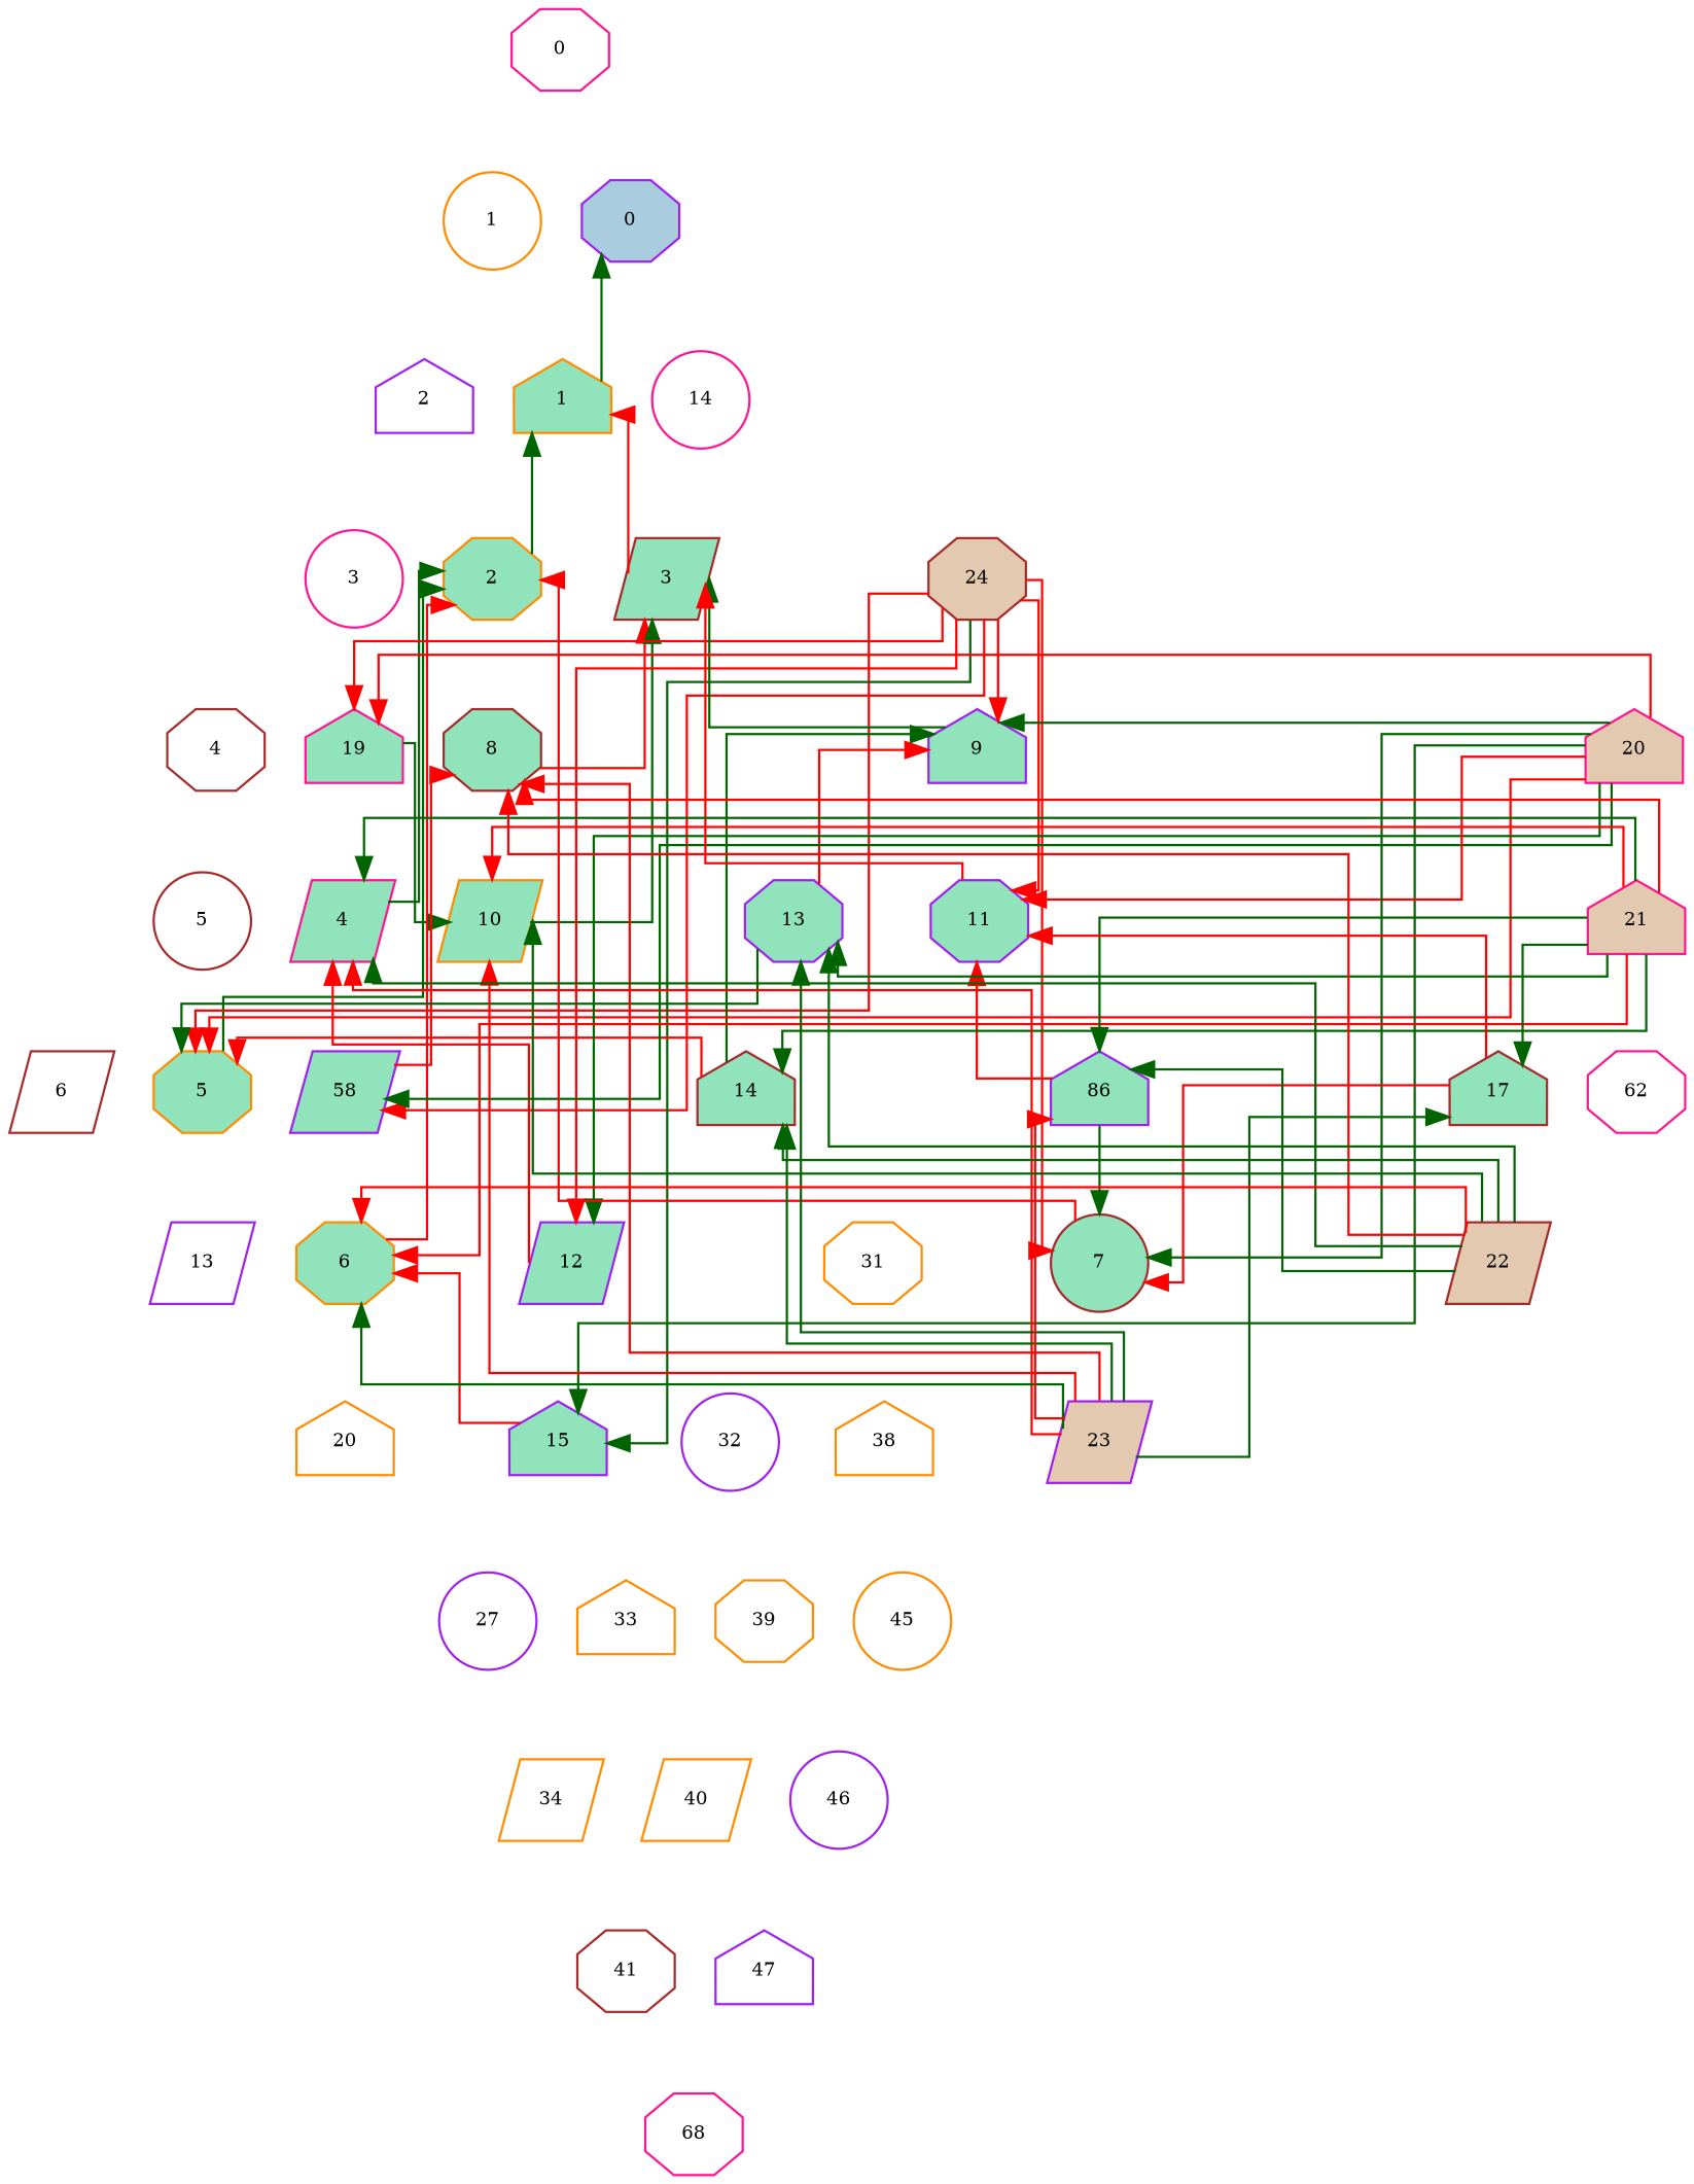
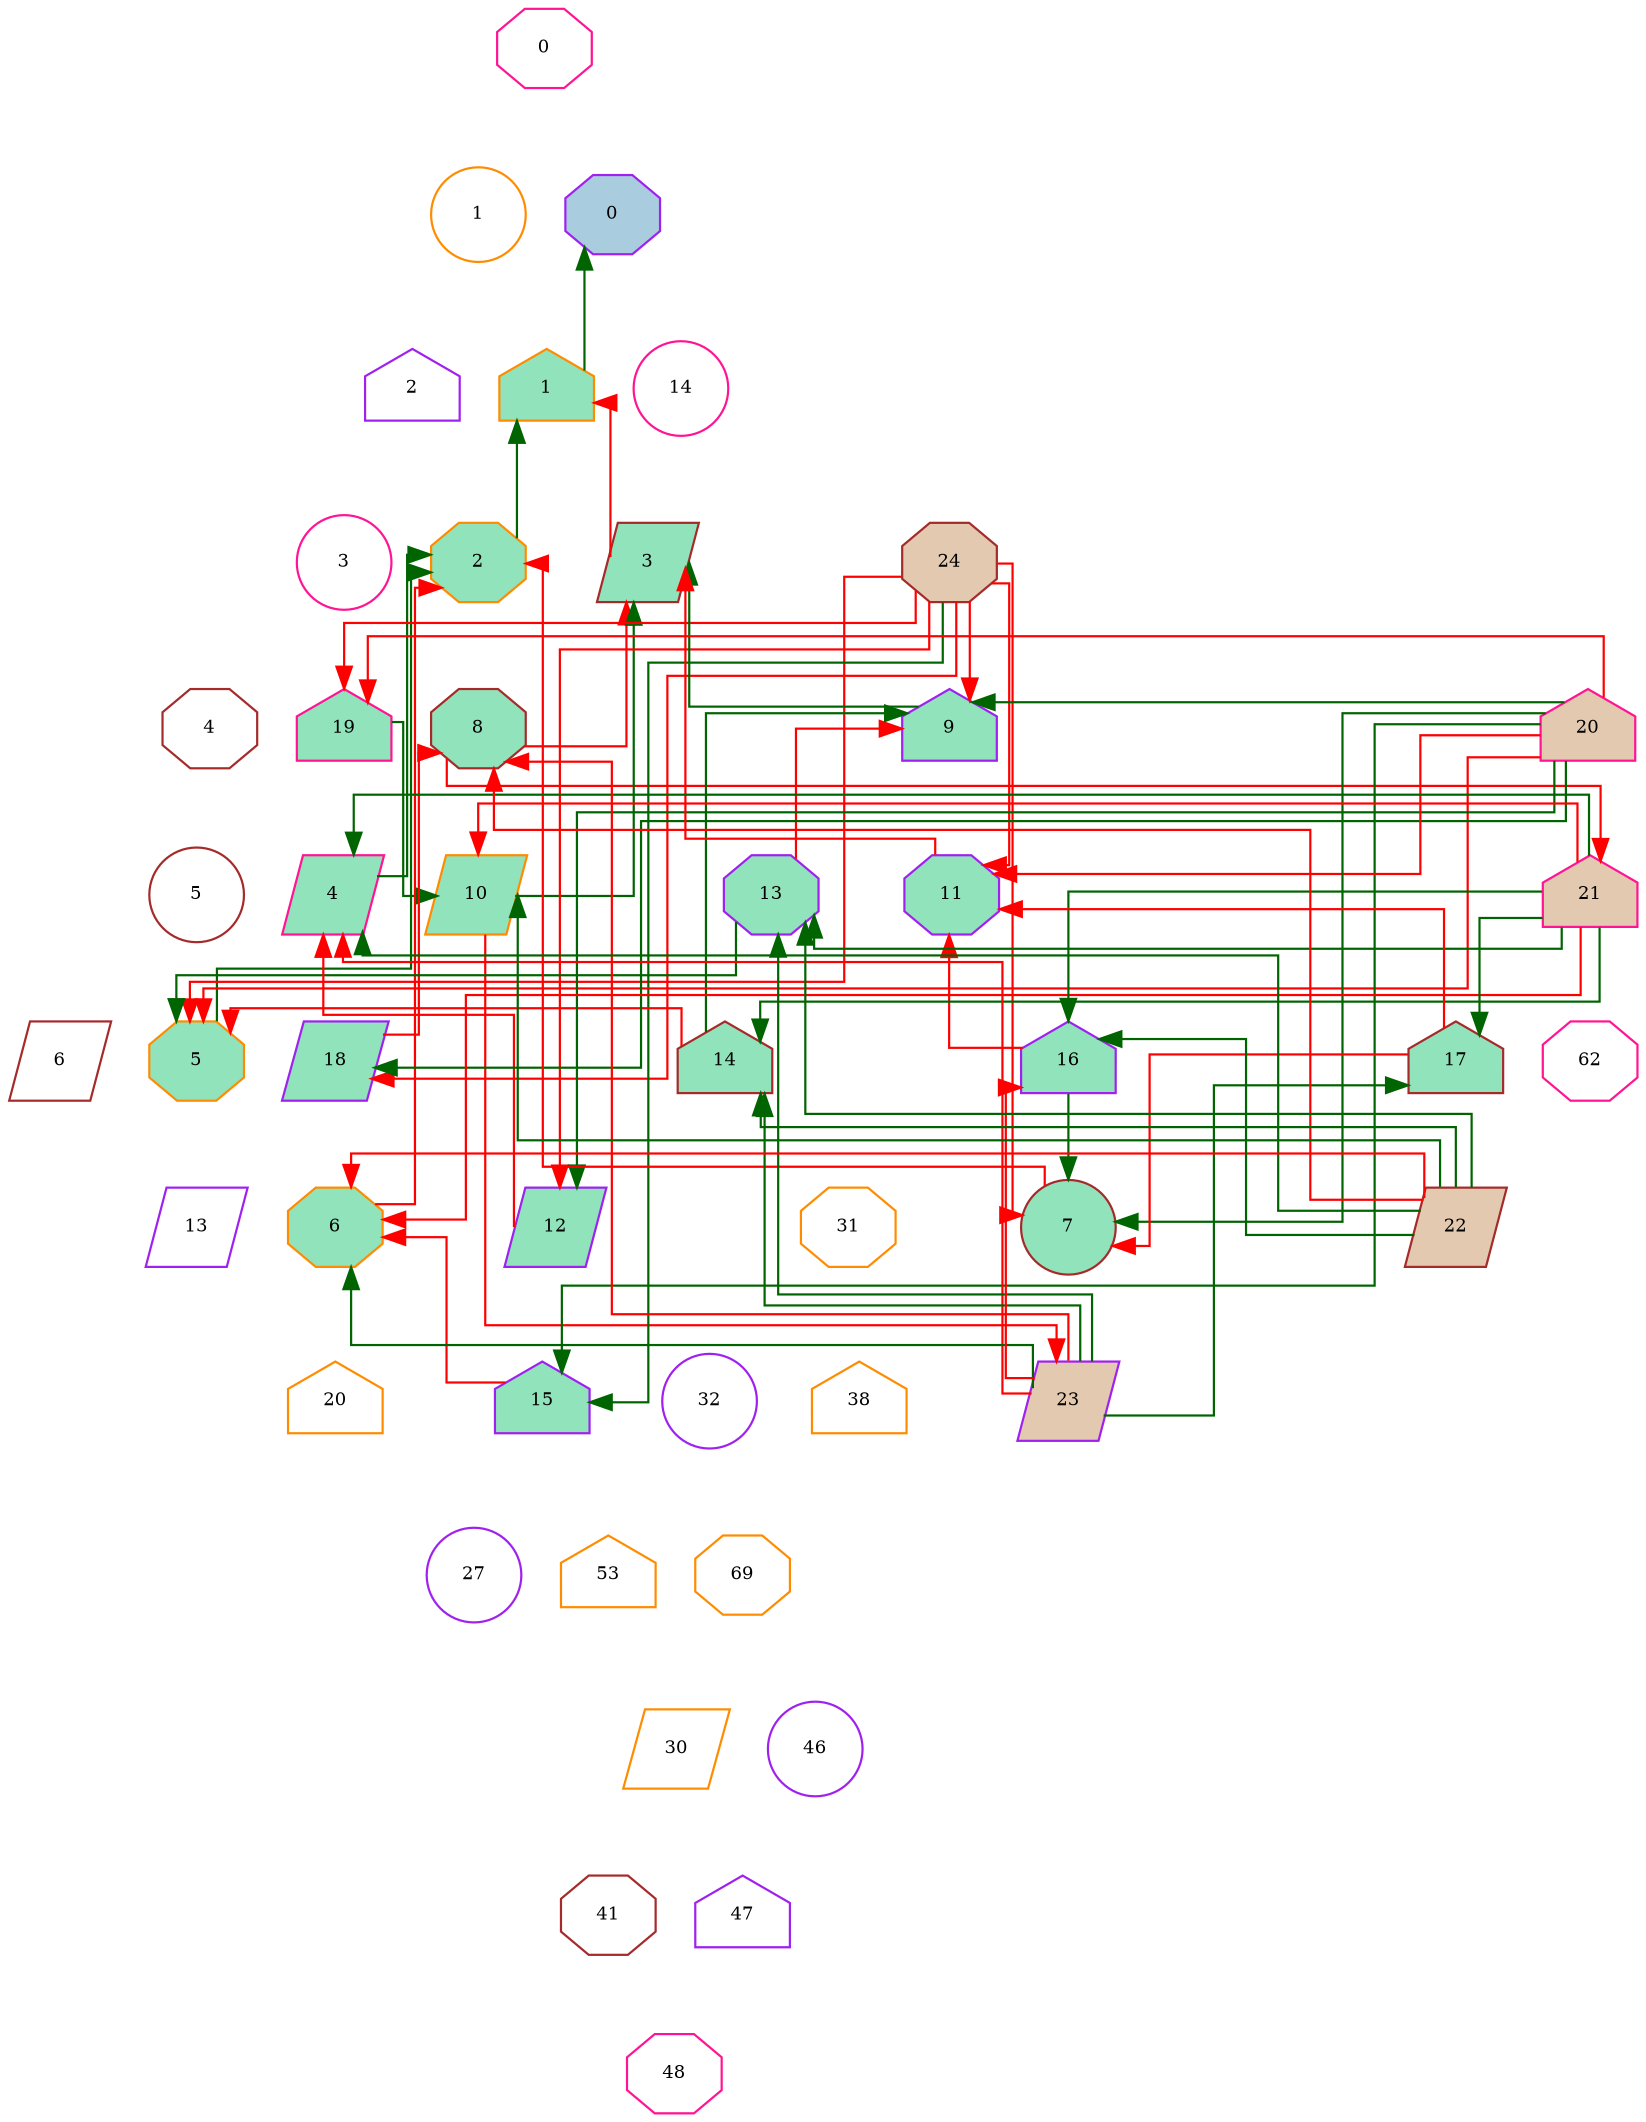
  digraph {
    rank=same
    rankdir=TB
    splines=ortho
    node [color=purple fillcolor="#ffffff" fixedsize=true fontsize=8 shape=octagon style=filled]
    edge [constraint=true style=invis]
    n1 [color=deeppink label=0 width=0.6]
    n2 [color=darkorange label=1 shape=circle width=0.6]
    n3 [fillcolor="#a9ccde" label=0 width=0.6]
    n4 [label=2 shape=house width=0.6]
    n5 [color=darkorange fillcolor="#91e3bb" label=1 shape=house width=0.6]
    n6 [color=deeppink label=14 shape=circle width=0.6]
    n7 [color=deeppink label=3 shape=circle width=0.6]
    n8 [color=darkorange fillcolor="#91e3bb" label=2 width=0.6]
    n9 [color=brown fillcolor="#91e3bb" label=3 shape=parallelogram width=0.6]
    n10 [color=brown label=4 width=0.6]
    n11 [color=deeppink fillcolor="#91e3bb" label=19 shape=house width=0.6]
    n12 [color=brown fillcolor="#91e3bb" label=8 width=0.6]
    n13 [color=brown label=5 shape=circle width=0.6]
    n14 [color=deeppink fillcolor="#91e3bb" label=4 shape=parallelogram width=0.6]
    n15 [color=darkorange fillcolor="#91e3bb" label=10 shape=parallelogram width=0.6]
    n16 [color=brown label=6 shape=parallelogram width=0.6]
    n17 [color=darkorange fillcolor="#91e3bb" label=5 width=0.6]
-   n18 [fillcolor="#91e3bb" label=58 shape=parallelogram width=0.6]
+   n18 [fillcolor="#91e3bb" label=18 shape=parallelogram width=0.6]
    n19 [label=13 shape=parallelogram width=0.6]
    n20 [color=darkorange fillcolor="#91e3bb" label=6 width=0.6]
    n21 [color=darkorange label=20 shape=house width=0.6]
    n22 [color=brown fillcolor="#e3c9af" label=24 width=0.6]
    n23 [fillcolor="#91e3bb" label=9 shape=house width=0.6]
    n24 [fillcolor="#91e3bb" label=13 width=0.6]
    n25 [color=brown fillcolor="#91e3bb" label=14 shape=house width=0.6]
    n26 [fillcolor="#91e3bb" label=12 shape=parallelogram width=0.6]
    n27 [fillcolor="#91e3bb" label=15 shape=house width=0.6]
    n28 [label=27 shape=circle width=0.6]
    n29 [color=deeppink fillcolor="#e3c9af" label=20 shape=house width=0.6]
    n30 [fillcolor="#91e3bb" label=11 width=0.6]
    n31 [color=brown fillcolor="#91e3bb" label=7 shape=circle width=0.6]
-   n32 [fillcolor="#91e3bb" label=86 shape=house width=0.6]
+   n32 [fillcolor="#91e3bb" label=16 shape=house width=0.6]
    n33 [color=darkorange label=31 width=0.6]
    n34 [label=32 shape=circle width=0.6]
-   n35 [color=darkorange label=33 shape=house width=0.6]
-   n36 [color=darkorange label=34 shape=parallelogram width=0.6]
+   n35 [color=darkorange label=53 shape=house width=0.6]
    n37 [color=deeppink fillcolor="#e3c9af" label=21 shape=house width=0.6]
    n38 [color=brown fillcolor="#91e3bb" label=17 shape=house width=0.6]
    n39 [color=darkorange label=38 shape=house width=0.6]
    n40 [fillcolor="#e3c9af" label=23 shape=parallelogram width=0.6]
-   n41 [color=darkorange label=39 width=0.6]
-   n42 [color=darkorange label=40 shape=parallelogram width=0.6]
+   n41 [color=darkorange label=69 width=0.6]
+   n42 [color=darkorange label=30 shape=parallelogram width=0.6]
    n43 [color=brown label=41 width=0.6]
    n44 [color=deeppink label=62 width=0.6]
    n45 [color=brown fillcolor="#e3c9af" label=22 shape=parallelogram width=0.6]
-   n46 [color=darkorange label=45 shape=circle width=0.6]
    n47 [label=46 shape=circle width=0.6]
    n48 [label=47 shape=house width=0.6]
-   n49 [color=deeppink label=68 width=0.6]
+   n49 [color=deeppink label=48 width=0.6]
    n1 -> n2
    n1 -> n3
    n2 -> n4
    n2 -> n5
    n3 -> n5
    n3 -> n6
    n4 -> n7
    n4 -> n8
    n5 -> n3 [color=darkgreen constraint=false style=vis]
    n5 -> n8
    n5 -> n9
    n6 -> n9
    n6 -> n22
    n7 -> n10
    n7 -> n11
    n8 -> n5 [color=darkgreen constraint=false style=vis]
    n8 -> n11
    n8 -> n12
    n9 -> n5 [color=red constraint=false style=vis]
    n9 -> n12
    n9 -> n23
    n10 -> n13
    n10 -> n14
    n11 -> n14
    n11 -> n15 [color=darkgreen constraint=false style=vis]
    n11 -> n15
    n12 -> n9 [color=red constraint=false style=vis]
    n12 -> n15
    n12 -> n24
    n13 -> n16
    n13 -> n17
    n14 -> n8 [color=darkgreen constraint=false style=vis]
    n14 -> n17
    n14 -> n18
    n15 -> n9 [color=darkgreen constraint=false style=vis]
    n15 -> n18
    n15 -> n25
    n16 -> n19
    n17 -> n8 [color=darkgreen constraint=false style=vis]
    n17 -> n19
    n17 -> n20
    n18 -> n12 [color=red constraint=false style=vis]
    n18 -> n20
    n18 -> n26
    n19 -> n21
    n20 -> n8 [color=red constraint=false style=vis]
    n20 -> n21
    n20 -> n27
    n21 -> n28
    n22 -> n11 [color=red constraint=false style=vis]
    n22 -> n17 [color=red constraint=false style=vis]
    n22 -> n18 [color=red constraint=false style=vis]
    n22 -> n23 [color=red constraint=false style=vis]
    n22 -> n23
    n22 -> n26 [color=red constraint=false style=vis]
    n22 -> n27 [color=darkgreen constraint=false style=vis]
    n22 -> n29
    n22 -> n30 [color=red constraint=false style=vis]
    n22 -> n31 [color=red constraint=false style=vis]
    n23 -> n9 [color=darkgreen constraint=false style=vis]
    n23 -> n24
    n23 -> n30
    n24 -> n17 [color=darkgreen constraint=false style=vis]
    n24 -> n23 [color=red constraint=false style=vis]
    n24 -> n25
    n24 -> n32
    n25 -> n17 [color=red constraint=false style=vis]
    n25 -> n23 [color=darkgreen constraint=false style=vis]
    n25 -> n26
    n25 -> n33
    n26 -> n14 [color=red constraint=false style=vis]
    n26 -> n27
    n26 -> n34
    n27 -> n20 [color=red constraint=false style=vis]
    n27 -> n28
    n27 -> n35
-   n28 -> n36
    n29 -> n11 [color=red constraint=false style=vis]
    n29 -> n17 [color=red constraint=false style=vis]
    n29 -> n18 [color=darkgreen constraint=false style=vis]
    n29 -> n23 [color=darkgreen constraint=false style=vis]
    n29 -> n26 [color=darkgreen constraint=false style=vis]
    n29 -> n27 [color=darkgreen constraint=false style=vis]
    n29 -> n30 [color=red constraint=false style=vis]
    n29 -> n30
    n29 -> n31 [color=darkgreen constraint=false style=vis]
    n29 -> n37
    n30 -> n9 [color=red constraint=false style=vis]
    n30 -> n32
    n30 -> n38
    n31 -> n8 [color=red constraint=false style=vis]
    n31 -> n39
    n31 -> n40
    n32 -> n30 [color=red constraint=false style=vis]
    n32 -> n31 [color=darkgreen constraint=false style=vis]
    n32 -> n31
    n32 -> n33
    n33 -> n34
    n33 -> n39
    n34 -> n35
    n34 -> n41
-   n35 -> n36
    n35 -> n42
-   n36 -> n43
-   n37 -> n12 [color=red constraint=false style=vis]
+   n12 -> n37 [color=red constraint=false style=vis]
    n37 -> n14 [color=darkgreen constraint=false style=vis]
    n37 -> n15 [color=red constraint=false style=vis]
    n37 -> n20 [color=red constraint=false style=vis]
    n37 -> n24 [color=darkgreen constraint=false style=vis]
    n37 -> n25 [color=darkgreen constraint=false style=vis]
    n37 -> n32 [color=darkgreen constraint=false style=vis]
    n37 -> n38 [color=darkgreen constraint=false style=vis]
    n37 -> n38
    n37 -> n44
    n38 -> n30 [color=red constraint=false style=vis]
    n38 -> n31 [color=red constraint=false style=vis]
    n38 -> n31
    n38 -> n45
    n39 -> n41
-   n39 -> n46
    n40 -> n12 [color=red constraint=false style=vis]
    n40 -> n14 [color=red constraint=false style=vis]
-   n40 -> n15 [color=red constraint=false style=vis]
+   n15 -> n40 [color=red constraint=false style=vis]
    n40 -> n20 [color=darkgreen constraint=false style=vis]
    n40 -> n24 [color=darkgreen constraint=false style=vis]
    n40 -> n25 [color=darkgreen constraint=false style=vis]
    n40 -> n32 [color=red constraint=false style=vis]
    n40 -> n38 [color=darkgreen constraint=false style=vis]
-   n40 -> n46
    n41 -> n42
    n41 -> n47
    n42 -> n43
    n42 -> n48
    n43 -> n49
    n44 -> n45
    n45 -> n12 [color=red constraint=false style=vis]
    n45 -> n14 [color=darkgreen constraint=false style=vis]
    n45 -> n15 [color=darkgreen constraint=false style=vis]
    n45 -> n20 [color=red constraint=false style=vis]
    n45 -> n24 [color=darkgreen constraint=false style=vis]
    n45 -> n25 [color=darkgreen constraint=false style=vis]
    n45 -> n32 [color=darkgreen constraint=false style=vis]
    n45 -> n40
-   n46 -> n47
    n47 -> n48
    n48 -> n49
  }
